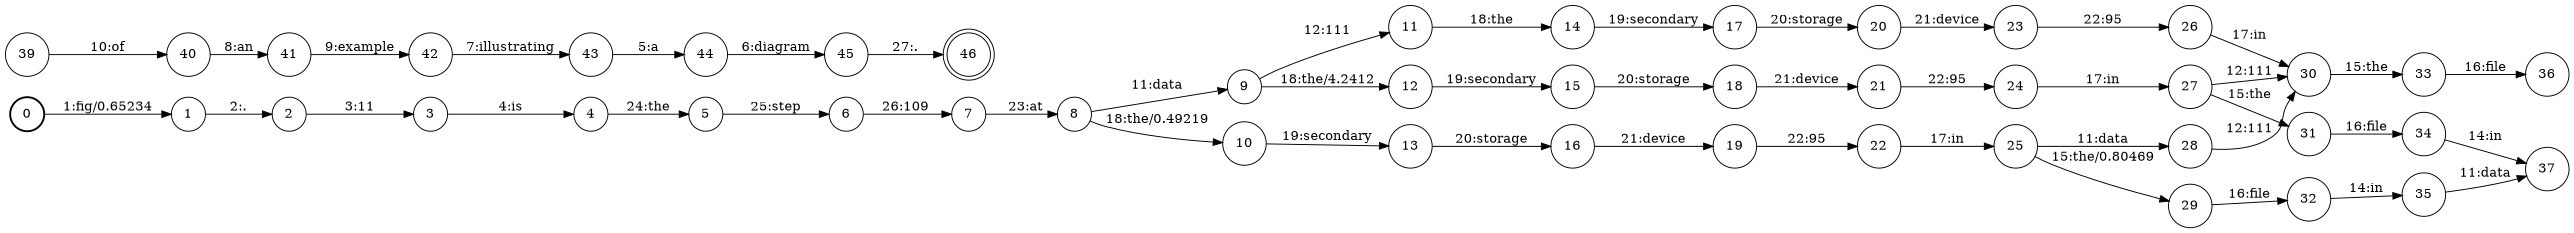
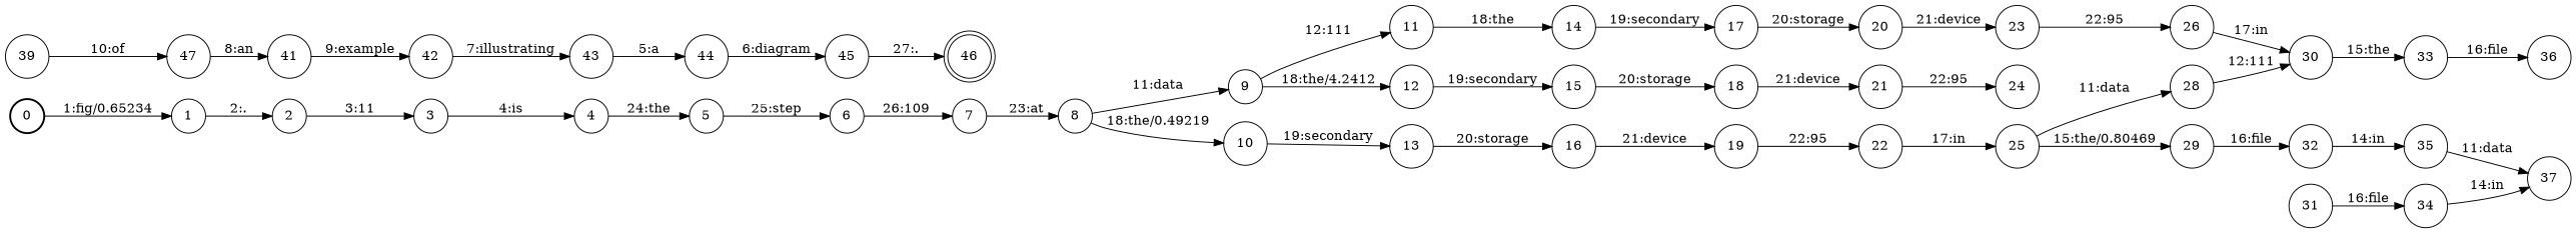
  digraph {
    nodesep=0.25
    rankdir=LR
    ranksep=0.4
    node [fontsize=14 shape=circle style=solid]
    edge [fontsize=14]
    n1 [label=0 style=bold]
    n2 [label=1]
    n3 [label=2]
    n4 [label=3]
    n5 [label=4]
    n6 [label=5]
    n7 [label=6]
    n8 [label=7]
    n9 [label=8]
    n10 [label=9]
    n11 [label=10]
    n12 [label=11]
    n13 [label=12]
    n14 [label=13]
    n15 [label=14]
    n16 [label=15]
    n17 [label=16]
    n18 [label=17]
    n19 [label=18]
    n20 [label=19]
    n21 [label=20]
    n22 [label=21]
    n23 [label=22]
    n24 [label=23]
    n25 [label=24]
    n26 [label=25]
    n27 [label=26]
-   n28 [label=27]
    n29 [label=28]
    n30 [label=29]
    n31 [label=30]
    n32 [label=31]
    n33 [label=32]
    n34 [label=33]
    n35 [label=34]
    n36 [label=35]
    n37 [label=36]
    n38 [label=37]
    n39 [label=39]
-   n40 [label=40]
+   n40 [label=47]
    n41 [label=41]
    n42 [label=42]
    n43 [label=43]
    n44 [label=44]
    n45 [label=45]
    n46 [label=46 shape=doublecircle]
    n1 -> n2 [label="1:fig/0.65234"]
    n2 -> n3 [label="2:."]
    n3 -> n4 [label="3:11"]
    n4 -> n5 [label="4:is"]
    n5 -> n6 [label="24:the"]
    n6 -> n7 [label="25:step"]
    n7 -> n8 [label="26:109"]
    n8 -> n9 [label="23:at"]
    n9 -> n10 [label="11:data"]
    n9 -> n11 [label="18:the/0.49219"]
    n10 -> n12 [label="12:111"]
    n10 -> n13 [label="18:the/4.2412"]
    n11 -> n14 [label="19:secondary"]
    n12 -> n15 [label="18:the"]
    n13 -> n16 [label="19:secondary"]
    n14 -> n17 [label="20:storage"]
    n15 -> n18 [label="19:secondary"]
    n16 -> n19 [label="20:storage"]
    n17 -> n20 [label="21:device"]
    n18 -> n21 [label="20:storage"]
    n19 -> n22 [label="21:device"]
    n20 -> n23 [label="22:95"]
    n21 -> n24 [label="21:device"]
    n22 -> n25 [label="22:95"]
    n23 -> n26 [label="17:in"]
    n24 -> n27 [label="22:95"]
-   n25 -> n28 [label="17:in"]
    n26 -> n29 [label="11:data"]
    n26 -> n30 [label="15:the/0.80469"]
    n27 -> n31 [label="17:in"]
-   n28 -> n31 [label="12:111"]
-   n28 -> n32 [label="15:the"]
    n29 -> n31 [label="12:111"]
    n30 -> n33 [label="16:file"]
    n31 -> n34 [label="15:the"]
    n32 -> n35 [label="16:file"]
    n33 -> n36 [label="14:in"]
    n34 -> n37 [label="16:file"]
    n35 -> n38 [label="14:in"]
    n36 -> n38 [label="11:data"]
    n39 -> n40 [label="10:of"]
    n40 -> n41 [label="8:an"]
    n41 -> n42 [label="9:example"]
    n42 -> n43 [label="7:illustrating"]
    n43 -> n44 [label="5:a"]
    n44 -> n45 [label="6:diagram"]
    n45 -> n46 [label="27:."]
  }
